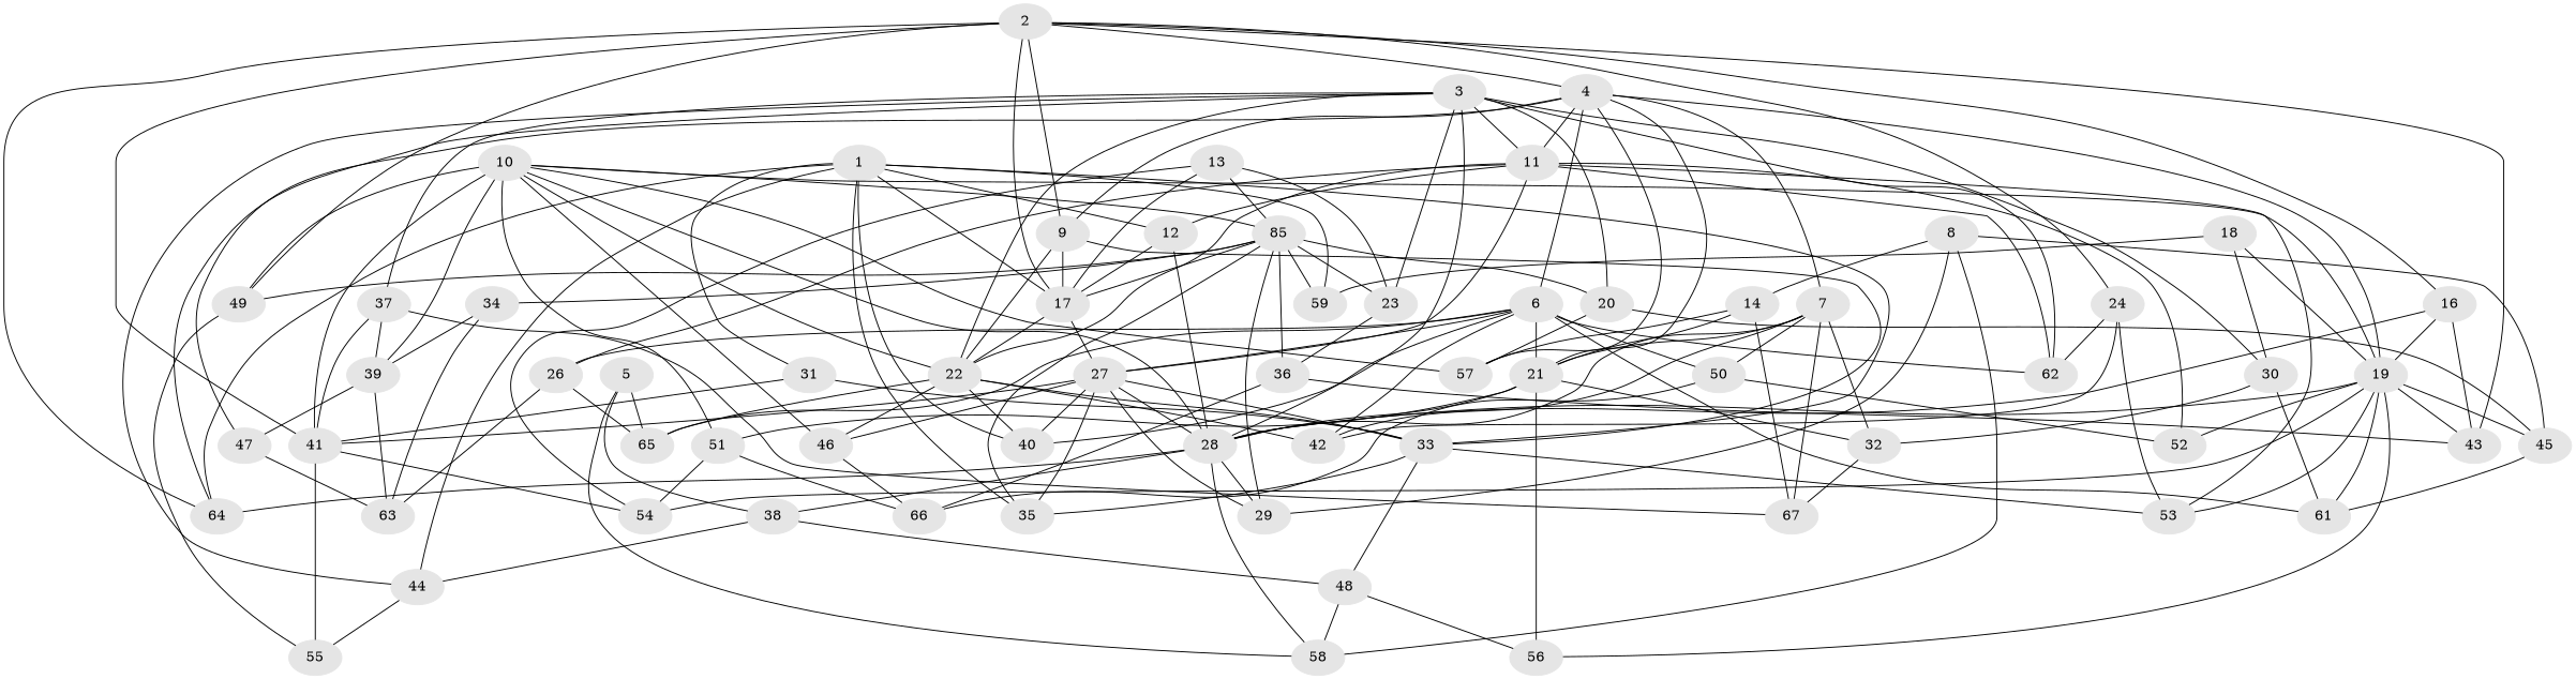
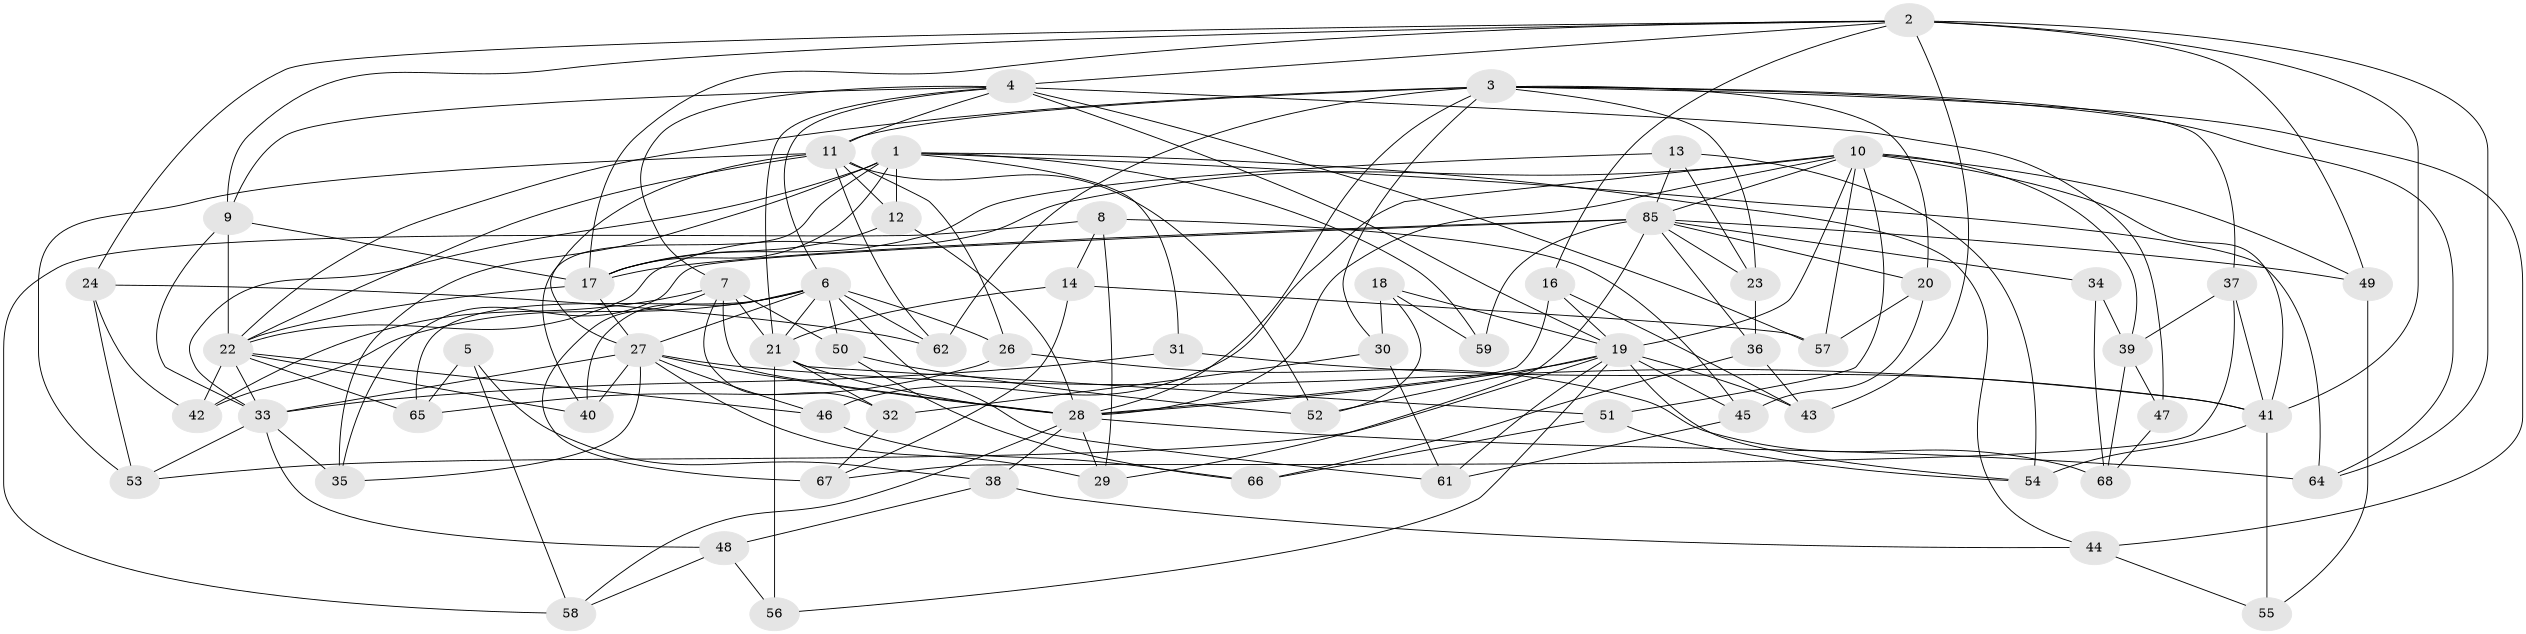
  graph {
    node [color=gray90 style=filled]
    edge [weight=1.0]
    1
    12
    17
    31
    33
    35
    40
    44
    59
    64
    11
    22
    62
    26
    27
    52
    53
    28
    41
    48
    55
    2
    4
    9
    16
    24
    43
    49
    6
    7
    19
    21
    47
    57
    42
    54
    3
    20
    23
    30
    37
    45
    65
    46
    36
    38
    58
    29
    61
    32
    67
    39
    50
    56
    51
-   63
+   63 [label=68]
    5
    66
    8
    14
    10
    n62 [label=85]
    34
    13
    18
    1 -- 12
    1 -- 17
    1 -- 31
    1 -- 33
    1 -- 35
    1 -- 40
    1 -- 44
    1 -- 59
    1 -- 64
    12 -- 17
    12 -- 28
    17 -- 22 [weight=2.0]
    17 -- 27
    31 -- 33 [weight=2.0]
    31 -- 41
    33 -- 35
    33 -- 53
    33 -- 48
    44 -- 55
    11 -- 12
    11 -- 22
    11 -- 62
    11 -- 26
    11 -- 27
    11 -- 52
    11 -- 53
    22 -- 33 [weight=2.0]
    22 -- 40
    22 -- 42
    22 -- 65
    22 -- 46
    26 -- 65
    26 -- 63
    27 -- 33
    27 -- 35
    27 -- 40
    27 -- 28
    27 -- 41
    27 -- 46
    27 -- 29
    28 -- 64
    28 -- 38
    28 -- 58
    28 -- 29
    41 -- 55
    41 -- 54
    48 -- 58
    48 -- 56
    2 -- 17
    2 -- 64
    2 -- 41 [weight=3.0]
    2 -- 4
    2 -- 9 [weight=2.0]
    2 -- 16
    2 -- 24
    2 -- 43
    2 -- 49
    4 -- 11
    4 -- 9
    4 -- 6
    4 -- 7
    4 -- 19
    4 -- 21
    4 -- 47 [weight=2.0]
    4 -- 57
    9 -- 17
    9 -- 33
    9 -- 22
    16 -- 28
    16 -- 43
    16 -- 19
    24 -- 62
    24 -- 53
    24 -- 42
    49 -- 55
    6 -- 40
    6 -- 62
    6 -- 26
    6 -- 27 [weight=3.0]
    6 -- 21
    6 -- 42
    6 -- 65
    6 -- 61
    6 -- 50
    7 -- 28
    7 -- 21 [weight=2.0]
    7 -- 42
    7 -- 32
    7 -- 67
    7 -- 50
    19 -- 52
    19 -- 53
    19 -- 28
    19 -- 43
    19 -- 54
    19 -- 45
    19 -- 61
    19 -- 56
    21 -- 28
    21 -- 32
    21 -- 56 [weight=2.0]
    21 -- 51
    47 -- 63
    3 -- 44
    3 -- 64
    3 -- 11
    3 -- 22
    3 -- 62
    3 -- 28
    3 -- 20
    3 -- 23
    3 -- 30
    3 -- 37
    20 -- 57
    20 -- 45
    23 -- 36
    30 -- 61
    30 -- 32
    37 -- 41
    37 -- 67
    37 -- 39
    45 -- 61
    46 -- 66
    36 -- 43
    36 -- 66
    38 -- 44
    38 -- 48
    32 -- 67
    39 -- 47
    39 -- 63
    50 -- 52
    50 -- 66
    51 -- 54
    51 -- 66
    5 -- 65
    5 -- 38
    5 -- 58
    8 -- 45
    8 -- 58
    8 -- 29
    8 -- 14
    14 -- 21
    14 -- 57
    14 -- 67
    10 -- 22
    10 -- 28
    10 -- 41 [weight=2.0]
    10 -- 49
    10 -- 19
    10 -- 57
    10 -- 46
    10 -- 39 [weight=2.0]
    10 -- 51
    10 -- n62
    n62 -- 17
    n62 -- 35
    n62 -- 59
    n62 -- 49
    n62 -- 20
    n62 -- 23
    n62 -- 36
    n62 -- 29
    n62 -- 34 [weight=2.0]
    34 -- 39
    34 -- 63
    13 -- 17
    13 -- 54
    13 -- 23
    13 -- n62
    18 -- 59
+   18 -- 52
    18 -- 19
    18 -- 30
  }
